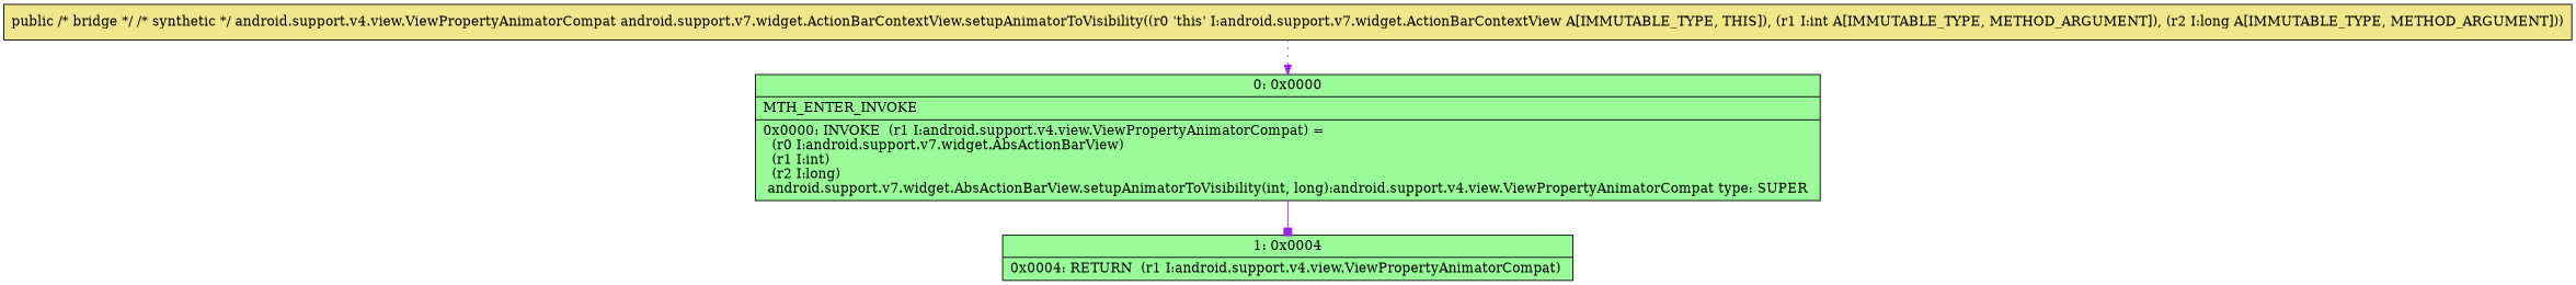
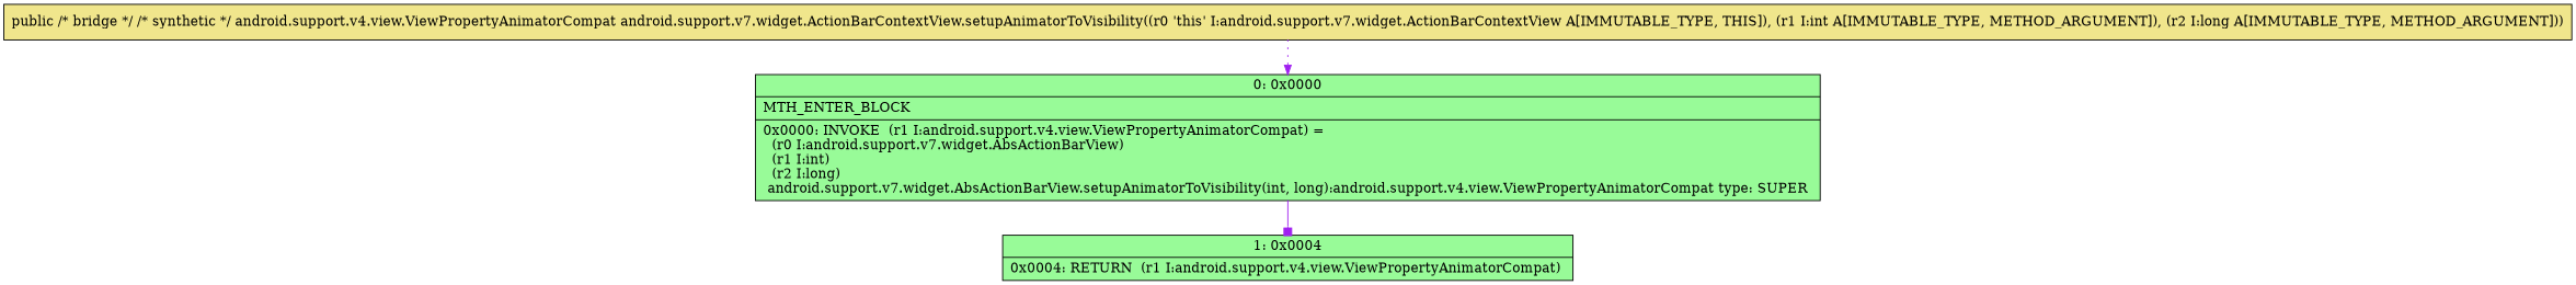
  digraph {
    node [shape=record style=filled fillcolor=palegreen]
    edge [color=purple]
-   n1 [label="{0\:\ 0x0000|MTH_ENTER_INVOKE\l|0x0000: INVOKE  (r1 I:android.support.v4.view.ViewPropertyAnimatorCompat) = \l  (r0 I:android.support.v7.widget.AbsActionBarView)\l  (r1 I:int)\l  (r2 I:long)\l android.support.v7.widget.AbsActionBarView.setupAnimatorToVisibility(int, long):android.support.v4.view.ViewPropertyAnimatorCompat type: SUPER \l}"]
+   n1 [label="{0\:\ 0x0000|MTH_ENTER_BLOCK\l|0x0000: INVOKE  (r1 I:android.support.v4.view.ViewPropertyAnimatorCompat) = \l  (r0 I:android.support.v7.widget.AbsActionBarView)\l  (r1 I:int)\l  (r2 I:long)\l android.support.v7.widget.AbsActionBarView.setupAnimatorToVisibility(int, long):android.support.v4.view.ViewPropertyAnimatorCompat type: SUPER \l}"]
    n2 [label="{1\:\ 0x0004|0x0004: RETURN  (r1 I:android.support.v4.view.ViewPropertyAnimatorCompat) \l}"]
    n3 [label="{public \/* bridge *\/ \/* synthetic *\/ android.support.v4.view.ViewPropertyAnimatorCompat android.support.v7.widget.ActionBarContextView.setupAnimatorToVisibility((r0 'this' I:android.support.v7.widget.ActionBarContextView A[IMMUTABLE_TYPE, THIS]), (r1 I:int A[IMMUTABLE_TYPE, METHOD_ARGUMENT]), (r2 I:long A[IMMUTABLE_TYPE, METHOD_ARGUMENT])) }" fillcolor=khaki]
    n1 -> n2 [style=solid arrowhead=box]
    n3 -> n1 [style=dotted arrowhead=normal]
  }
